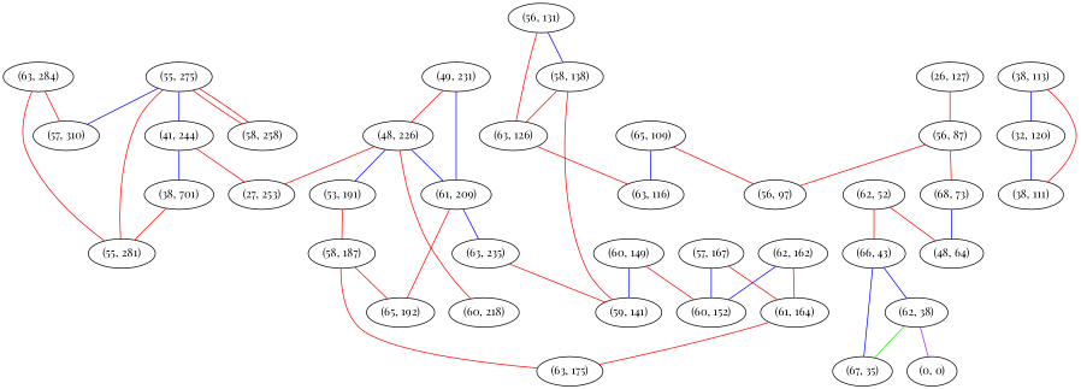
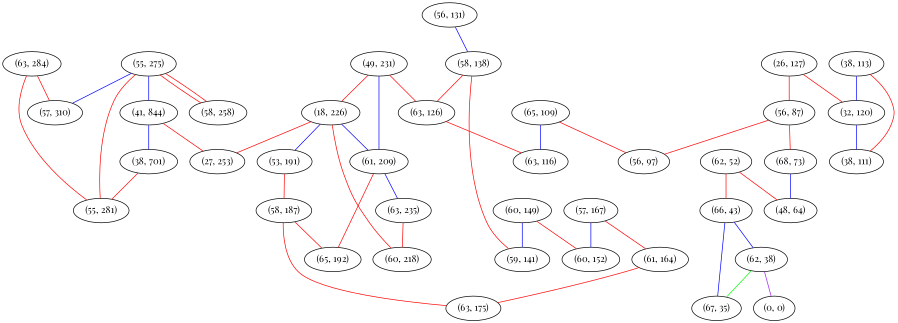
  graph {
    fontname="Playfair Display"
    node [fontname="Playfair Display"]
    edge [color=red fontname="Playfair Display" weight=1]
    "(63, 284)"
    "(55, 281)"
    "(57, 310)"
    "(55, 275)"
-   "(41, 244)"
+   "(41, 244)" [label="(41, 844)"]
    "(58, 258)"
    n7 [label="(38, 701)"]
    "(27, 253)"
-   "(62, 162)"
    "(61, 164)"
    "(60, 152)"
    n12 [label="(63, 175)"]
    "(49, 231)"
-   "(48, 226)"
+   "(48, 226)" [label="(18, 226)"]
    "(61, 209)"
    "(53, 191)"
    "(60, 218)"
    "(63, 235)"
    "(65, 192)"
    "(62, 52)"
    "(66, 43)"
    "(48, 64)"
    "(62, 38)"
    "(67, 35)"
    "(0, 0)"
    "(58, 187)"
    "(57, 167)"
    "(26, 127)"
    "(56, 87)"
    "(32, 120)"
    "(68, 73)"
    "(56, 97)"
    "(38, 111)"
    "(56, 131)"
    "(58, 138)"
    "(63, 126)"
    "(59, 141)"
    "(63, 116)"
    "(38, 113)"
    "(65, 109)"
    "(60, 149)"
    "(63, 284)" -- "(55, 281)"
    "(63, 284)" -- "(57, 310)"
    "(55, 275)" -- "(55, 281)"
    "(55, 275)" -- "(57, 310)" [color=blue weight=3]
    "(55, 275)" -- "(41, 244)" [color=blue weight=3]
    "(55, 275)" -- "(58, 258)"
    "(55, 275)" -- "(58, 258)"
    "(41, 244)" -- n7 [color=blue weight=3]
    "(41, 244)" -- "(27, 253)"
    n7 -- "(55, 281)"
-   "(62, 162)" -- "(61, 164)"
-   "(62, 162)" -- "(60, 152)" [color=blue weight=3]
    "(61, 164)" -- n12
    "(49, 231)" -- "(48, 226)"
    "(49, 231)" -- "(61, 209)" [color=blue weight=3]
    "(48, 226)" -- "(27, 253)"
    "(48, 226)" -- "(61, 209)" [color=blue weight=3]
    "(48, 226)" -- "(53, 191)" [color=blue weight=3]
    "(48, 226)" -- "(60, 218)"
    "(61, 209)" -- "(63, 235)" [color=blue weight=3]
    "(61, 209)" -- "(65, 192)"
    "(53, 191)" -- "(58, 187)"
-   "(63, 235)" -- "(59, 141)"
+   "(63, 235)" -- "(60, 218)"
    "(62, 52)" -- "(66, 43)"
    "(62, 52)" -- "(48, 64)"
    "(66, 43)" -- "(62, 38)" [color=blue weight=3]
    "(66, 43)" -- "(67, 35)" [color=blue weight=3]
    "(62, 38)" -- "(67, 35)" [color=green weight=2]
    "(62, 38)" -- "(0, 0)" [color=purple weight=4]
    "(58, 187)" -- n12
    "(58, 187)" -- "(65, 192)"
    "(57, 167)" -- "(61, 164)"
    "(57, 167)" -- "(60, 152)" [color=blue weight=3]
    "(26, 127)" -- "(56, 87)"
+   "(26, 127)" -- "(32, 120)"
    "(56, 87)" -- "(68, 73)"
    "(56, 87)" -- "(56, 97)"
    "(32, 120)" -- "(38, 111)" [color=blue weight=3]
    "(68, 73)" -- "(48, 64)" [color=blue weight=3]
    "(56, 131)" -- "(58, 138)" [color=blue]
-   "(56, 131)" -- "(63, 126)"
+   "(49, 231)" -- "(63, 126)"
    "(58, 138)" -- "(63, 126)"
    "(58, 138)" -- "(59, 141)"
    "(63, 126)" -- "(63, 116)"
    "(38, 113)" -- "(32, 120)" [color=blue weight=3]
    "(38, 113)" -- "(38, 111)"
    "(65, 109)" -- "(56, 97)"
    "(65, 109)" -- "(63, 116)" [color=blue weight=3]
    "(60, 149)" -- "(60, 152)"
    "(60, 149)" -- "(59, 141)" [color=blue weight=3]
  }
